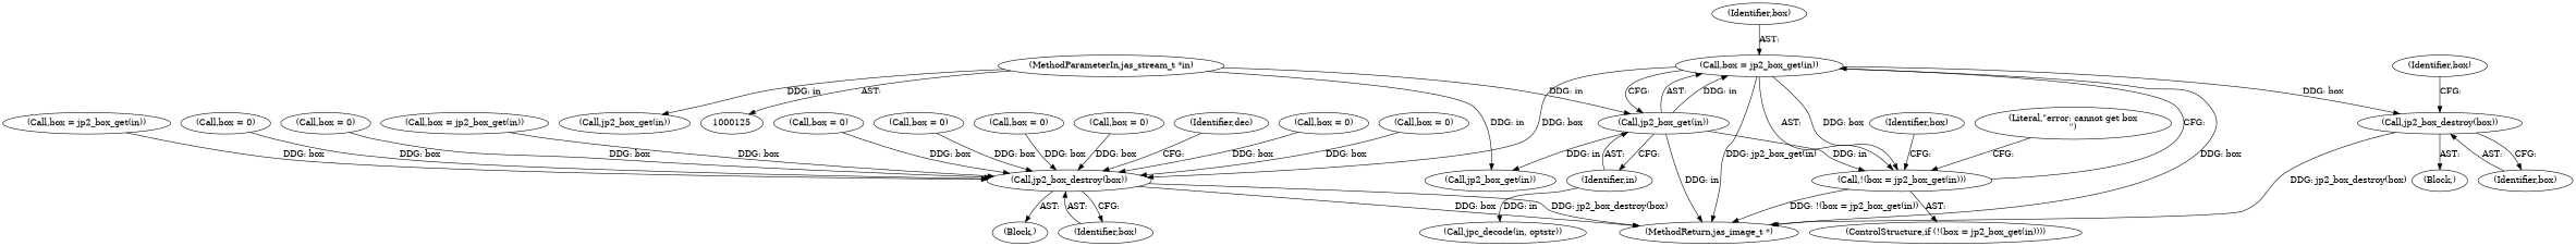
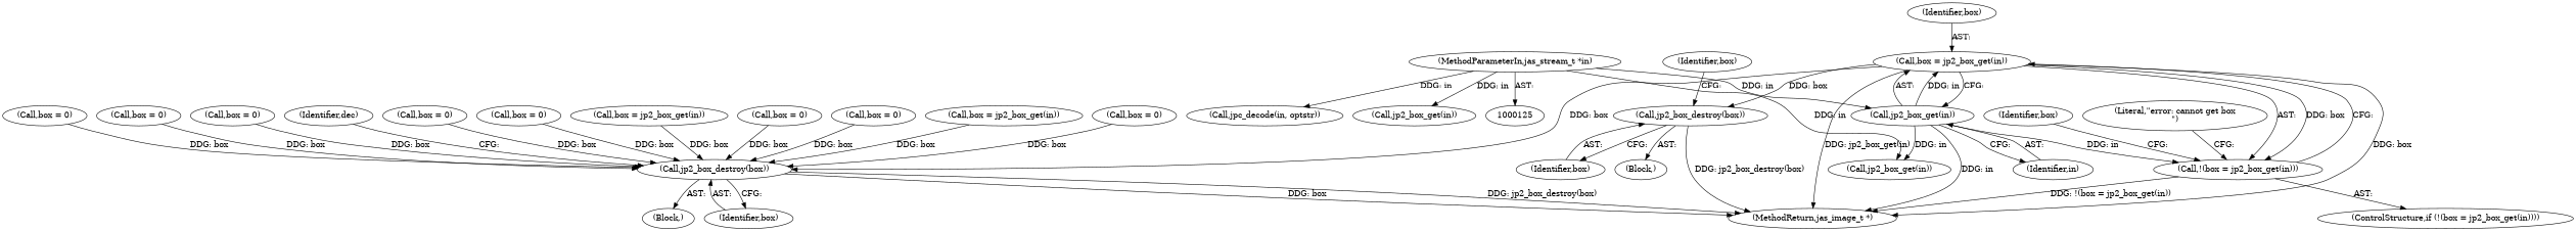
  digraph {
    n1 [label="(Call,box = jp2_box_get(in))"]
    n2 [label="(Call,jp2_box_get(in))"]
    n3 [label="(Call,!(box = jp2_box_get(in)))"]
    n4 [label="(Call,jp2_box_destroy(box))"]
    n5 [label="(Call,jp2_box_destroy(box))"]
    n6 [label="(MethodReturn,jas_image_t *)"]
    n7 [label="(Call,jp2_box_get(in))"]
    n8 [label="(Identifier,in)"]
    n9 [label="(ControlStructure,if (!(box = jp2_box_get(in))))"]
    n10 [label="(Identifier,box)"]
    n11 [label="(Block,)"]
    n12 [label="(Block,)"]
    n13 [label="(Identifier,box)"]
    n14 [label="(MethodParameterIn,jas_stream_t *in)"]
    n15 [label="(Call,jpc_decode(in, optstr))"]
    n16 [label="(Call,jp2_box_get(in))"]
    1000125
    n18 [label="(Call,box = jp2_box_get(in))"]
    n19 [label="(Call,box = 0)"]
    n20 [label="(Call,box = 0)"]
    n21 [label="(Call,box = jp2_box_get(in))"]
    n22 [label="(Call,box = 0)"]
    n23 [label="(Identifier,box)"]
    n24 [label="(Call,box = 0)"]
    n25 [label="(Call,box = 0)"]
    n26 [label="(Call,box = 0)"]
    n27 [label="(Identifier,box)"]
    n28 [label="(Identifier,dec)"]
    n29 [label="(Call,box = 0)"]
    n30 [label="(Literal,\"error: cannot get box\n\")"]
    n31 [label="(Call,box = 0)"]
    n32 [label="(Identifier,box)"]
    n1 -> n2 [label="CFG: "]
    n1 -> n3 [label="AST: "]
    n1 -> n3 [label="DDG: box"]
    n1 -> n4 [label="DDG: box"]
    n1 -> n5 [label="DDG: box"]
    n1 -> n6 [label="DDG: box"]
    n1 -> n6 [label="DDG: jp2_box_get(in)"]
    n2 -> n1 [label="AST: "]
    n2 -> n1 [label="DDG: in"]
    n2 -> n3 [label="DDG: in"]
    n2 -> n6 [label="DDG: in"]
    n2 -> n7 [label="DDG: in"]
    n2 -> n8 [label="CFG: "]
    n3 -> n1 [label="CFG: "]
    n3 -> n6 [label="DDG: !(box = jp2_box_get(in))"]
    n3 -> n9 [label="AST: "]
    n4 -> n6 [label="DDG: jp2_box_destroy(box)"]
    n4 -> n10 [label="CFG: "]
    n4 -> n11 [label="AST: "]
    n5 -> n6 [label="DDG: box"]
    n5 -> n6 [label="DDG: jp2_box_destroy(box)"]
    n5 -> n12 [label="AST: "]
    n5 -> n13 [label="CFG: "]
    n8 -> n2 [label="AST: "]
    n10 -> n4 [label="AST: "]
    n13 -> n5 [label="AST: "]
    n14 -> n2 [label="DDG: in"]
    n14 -> n7 [label="DDG: in"]
-   n8 -> n15 [label="DDG: in"]
+   n14 -> n15 [label="DDG: in"]
    n14 -> n16 [label="DDG: in"]
    n14 -> 1000125 [label="AST: "]
    n18 -> n5 [label="DDG: box"]
    n19 -> n5 [label="DDG: box"]
    n20 -> n5 [label="DDG: box"]
    n21 -> n5 [label="DDG: box"]
    n22 -> n5 [label="DDG: box"]
    n23 -> n3 [label="CFG: "]
    n24 -> n5 [label="DDG: box"]
    n25 -> n5 [label="DDG: box"]
    n26 -> n5 [label="DDG: box"]
    n27 -> n4 [label="CFG: "]
    n28 -> n5 [label="CFG: "]
    n29 -> n5 [label="DDG: box"]
    n30 -> n3 [label="CFG: "]
    n31 -> n5 [label="DDG: box"]
    n32 -> n1 [label="AST: "]
  }
